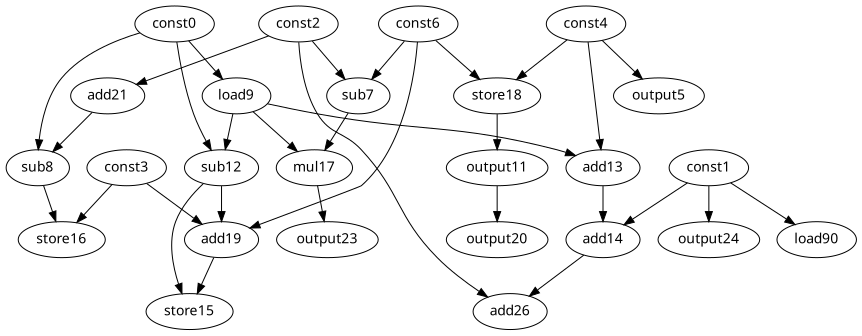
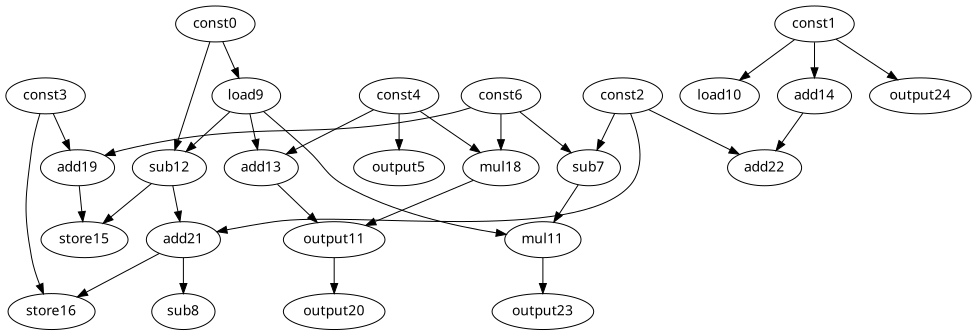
  digraph {
    fontname="Noto Sans"
    node [fontname="Noto Sans" opcode=const]
    edge [fontname="Noto Sans" operand=0]
    sub8 [opcode=sub]
    const0
    load9 [opcode=load]
    sub12 [opcode=sub]
    store16 [opcode=store]
    add13 [opcode=add]
-   mul17 [opcode=mul]
+   mul17 [opcode=mul label=mul11]
    add21 [opcode=add]
    store15 [opcode=store]
-   load10 [opcode=load label=load90]
+   load10 [opcode=load]
    const1
    add14 [opcode=add]
    output24 [opcode=output]
-   add22 [opcode=add label=add26]
+   add22 [opcode=add]
    const2
    sub7 [opcode=sub]
    const3
    add19 [opcode=add]
    output5 [opcode=output]
    const4
-   mul18 [opcode=mul label=store18]
+   mul18 [opcode=mul]
    output11 [opcode=output]
    const6
    output23 [opcode=output]
    output20 [opcode=output]
-   sub8 -> store16
-   const0 -> sub8
+   add21 -> store16
    const0 -> load9
    const0 -> sub12
    load9 -> sub12 [operand=1]
    load9 -> add13
    load9 -> mul17
-   sub12 -> add19 [operand=1]
+   sub12 -> add21 [operand=1]
    sub12 -> store15 [operand=1]
-   add13 -> add14 [operand=1]
+   add13 -> output11 [operand=1]
    mul17 -> output23
    add21 -> sub8 [operand=1]
    const1 -> load10
    const1 -> add14
    const1 -> output24
    add14 -> add22 [operand=1]
    const2 -> add21
    const2 -> add22
    const2 -> sub7
    sub7 -> mul17 [operand=1]
    const3 -> store16 [operand=1]
    const3 -> add19
    add19 -> store15
    const4 -> add13 [operand=1]
    const4 -> output5
    const4 -> mul18
    mul18 -> output11
    output11 -> output20
    const6 -> sub7 [operand=1]
    const6 -> add19 [operand=1]
    const6 -> mul18 [operand=1]
  }
